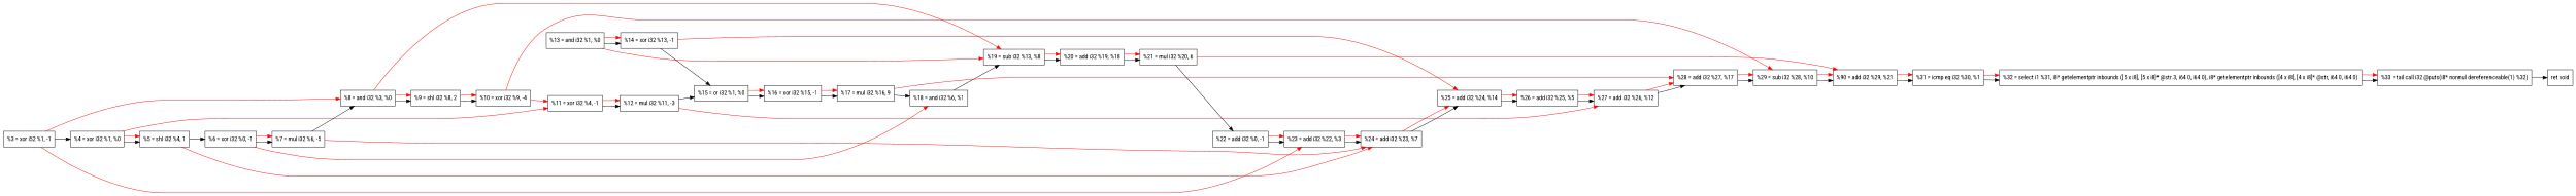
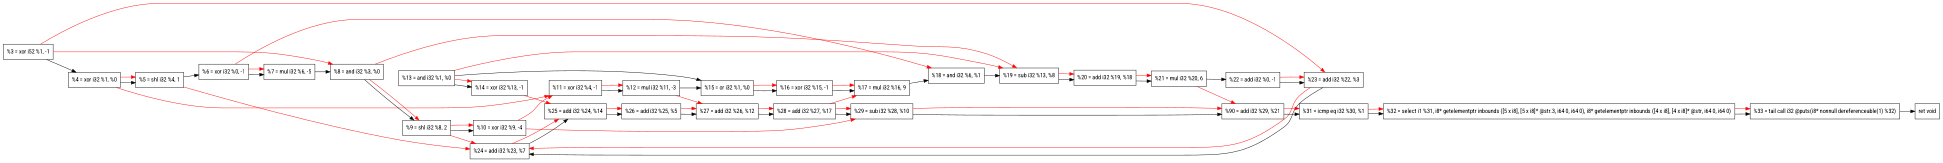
  digraph {
    fontname="Roboto Condensed"
    rankdir=LR
    node [fontname="Roboto Condensed" shape=record]
    edge [fontname="Roboto Condensed" color=red]
    n1 [label="%3 = xor i52 %1, -1"]
    n2 [label="  %4 = xor i32 %1, %0"]
    n3 [label="  %8 = and i32 %3, %0"]
    n4 [label="  %23 = add i32 %22, %3"]
    n5 [label="  %5 = shl i32 %4, 1"]
    n6 [label="  %11 = xor i32 %4, -1"]
    n7 [label="  %9 = shl i32 %8, 2"]
    n8 [label="  %19 = sub i32 %13, %8"]
    n9 [label="  %24 = add i32 %23, %7"]
    n10 [label="  %6 = xor i32 %0, -1"]
    n11 [label="  %12 = mul i32 %11, -3"]
    n12 [label="  %7 = mul i32 %6, -5"]
    n13 [label="  %18 = and i32 %6, %1"]
    n14 [label="  %26 = add i32 %25, %5"]
    n15 [label="  %27 = add i32 %26, %12"]
    n16 [label="  %25 = add i32 %24, %14"]
    n17 [label="  %10 = xor i32 %9, -4"]
    n18 [label="  %20 = add i32 %19, %18"]
    n19 [label="  %29 = sub i32 %28, %10"]
    n20 [label="%90 = add i32 %29, %21"]
    n21 [label="  %15 = or i32 %1, %0"]
    n22 [label="  %13 = and i32 %1, %0"]
    n23 [label="  %14 = xor i32 %13, -1"]
    n24 [label="  %28 = add i32 %27, %17"]
    n25 [label="  %16 = xor i32 %15, -1"]
    n26 [label="  %17 = mul i32 %16, 9"]
    n27 [label="  %21 = mul i32 %20, 6"]
    n28 [label="  %22 = add i32 %0, -1"]
    n29 [label="  %31 = icmp eq i32 %30, %1"]
    n30 [label="  %32 = select i1 %31, i8* getelementptr inbounds ([5 x i8], [5 x i8]* @str.3, i64 0, i64 0), i8* getelementptr inbounds ([4 x i8], [4 x i8]* @str, i64 0, i64 0)"]
    n31 [label="  %33 = tail call i32 @puts(i8* nonnull dereferenceable(1) %32)"]
    n32 [label="  ret void"]
    n1 -> n2 [color=""]
    n1 -> n3
    n1 -> n4
    n2 -> n5 [color=""]
    n2 -> n5
    n2 -> n6
    n3 -> n7 [color=""]
    n3 -> n7
    n3 -> n8
    n4 -> n9 [color=""]
    n4 -> n9
    n5 -> n9
    n5 -> n10 [color=""]
    n6 -> n11 [color=""]
    n6 -> n11
    n7 -> n17 [color=""]
    n7 -> n17
    n8 -> n18 [color=""]
    n8 -> n18
    n9 -> n16 [color=""]
    n9 -> n16
    n10 -> n12 [color=""]
    n10 -> n12
    n10 -> n13
    n11 -> n15
    n11 -> n21 [color=""]
    n12 -> n3 [color=""]
-   n12 -> n9
+   n7 -> n9
    n13 -> n8 [color=""]
    n14 -> n15 [color=""]
    n14 -> n15
    n15 -> n24 [color=""]
    n15 -> n24
    n16 -> n14 [color=""]
    n16 -> n14
    n17 -> n6
    n17 -> n19
    n18 -> n27 [color=""]
    n18 -> n27
    n19 -> n20 [color=""]
    n19 -> n20
    n20 -> n29 [color=""]
    n20 -> n29
    n21 -> n25 [color=""]
    n21 -> n25
    n22 -> n8
    n22 -> n23 [color=""]
    n22 -> n23
    n23 -> n16
-   n23 -> n21 [color=""]
+   n22 -> n21 [color=""]
    n24 -> n19 [color=""]
    n24 -> n19
    n25 -> n26 [color=""]
    n25 -> n26
    n26 -> n13 [color=""]
-   n26 -> n24
+   n24 -> n26
    n27 -> n20
    n27 -> n28 [color=""]
    n28 -> n4 [color=""]
    n28 -> n4
    n29 -> n30 [color=""]
    n29 -> n30
    n30 -> n31 [color=""]
    n30 -> n31
    n31 -> n32 [color=""]
  }
